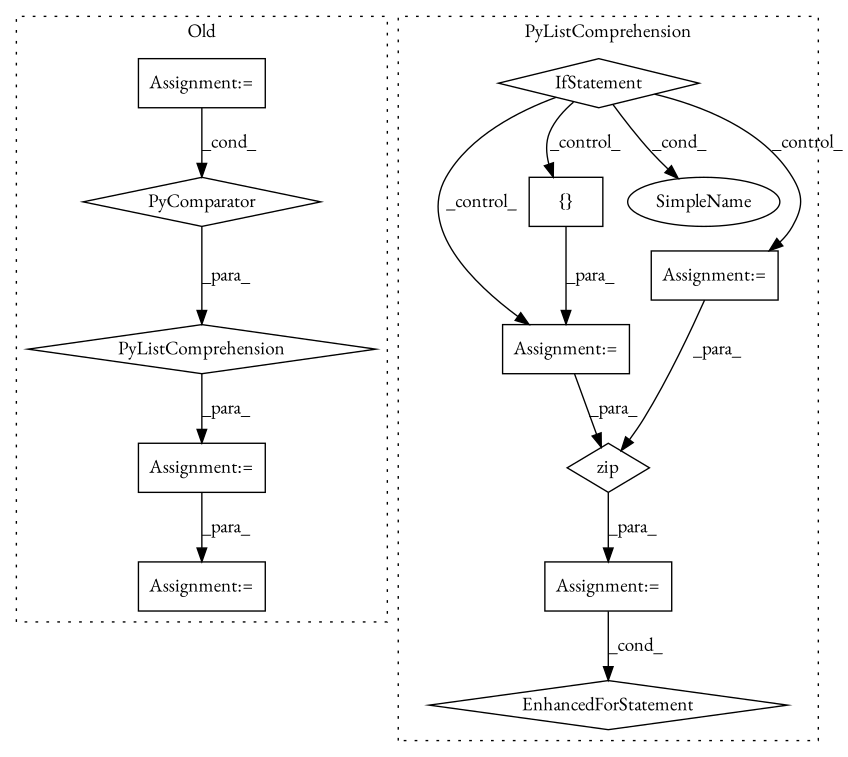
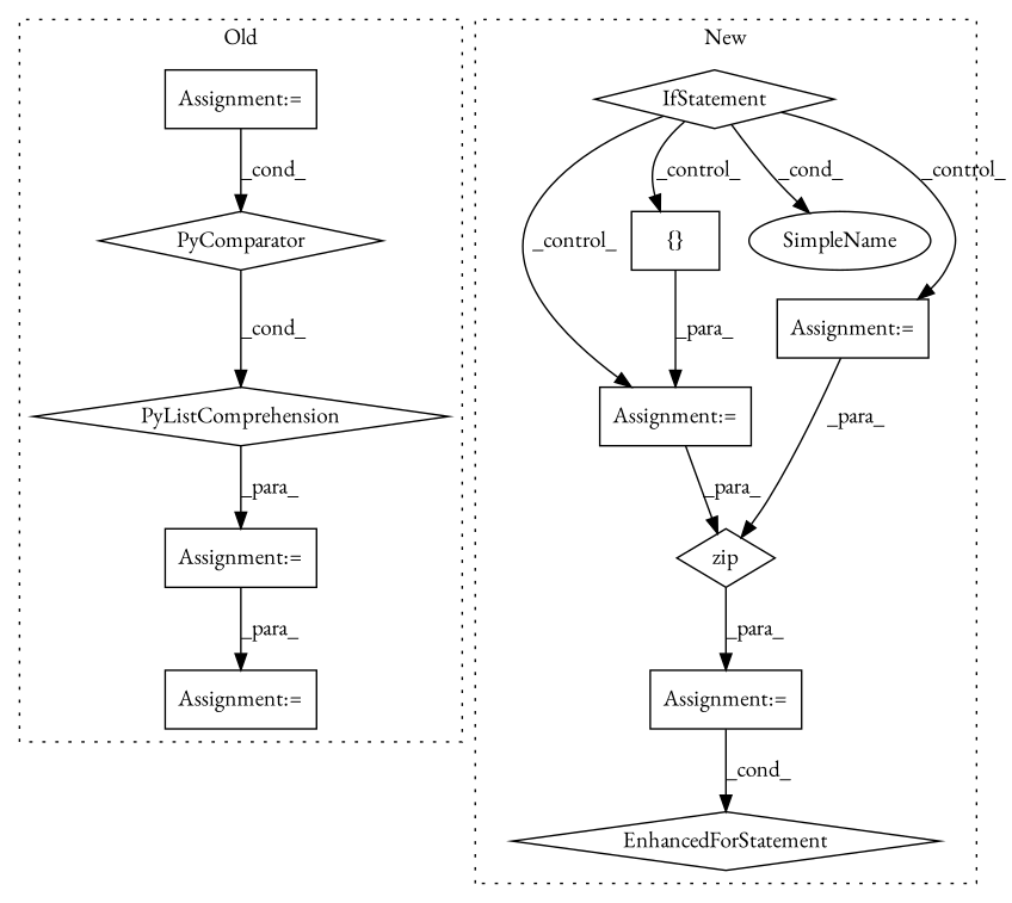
  digraph {
    fontname="EB Garamond"
    node [a=7 fontname="EB Garamond" l=1 s=8070 shape=box]
    edge [fontname="EB Garamond"]
    n1 [a=113 l=25 label=PyComparator shape=diamond]
    n2 [l=25 label="Assignment:="]
    n3 [a=109 l=194 label=PyListComprehension s=7909 shape=diamond]
    n4 [l=16 label="Assignment:=" s=7893]
    n5 [label="Assignment:=" s=8117]
    n6 [a=32 l="4,1" label=zip s="8630,8652" shape=diamond]
    n7 [l="71,2" label="Assignment:=" s="8549,8653"]
    n8 [label="Assignment:=" s=8467]
    n9 [label="Assignment:=" s=8416]
    n10 [a=70 l="71,2" label=EnhancedForStatement s="8549,8653" shape=diamond]
    n11 [a=42 label=SimpleName shape=ellipse l="" s=""]
    n12 [a=25 l="4,2" label=IfStatement s="8344,8399" shape=diamond]
    n13 [a=4 l="1,1" label="{}" s="8491,8502"]
    subgraph cluster_1 {
      label=Old
      style=dotted
      n1
      n2
      n3
      n4
      n5
    }
    subgraph cluster_2 {
-     label=PyListComprehension
+     label=New
      style=dotted
      n6
      n7
      n8
      n9
      n10
      n11
      n12
      n13
    }
-   n1 -> n3 [label=_para_]
+   n1 -> n3 [label=_cond_]
    n2 -> n1 [label=_cond_]
    n3 -> n4 [label=_para_]
    n4 -> n5 [label=_para_]
    n6 -> n7 [label=_para_]
    n7 -> n10 [label=_cond_]
    n8 -> n6 [label=_para_]
    n9 -> n6 [label=_para_]
    n12 -> n8 [label=_control_]
    n12 -> n9 [label=_control_]
    n12 -> n11 [label=_cond_]
    n12 -> n13 [label=_control_]
    n13 -> n8 [label=_para_]
  }
